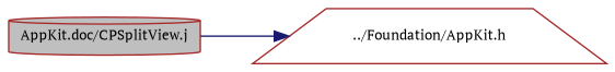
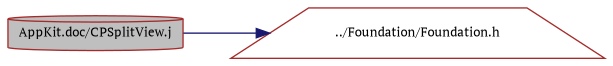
  digraph {
    rankdir=LR
    fontname="PT Serif"
    node [color=brown fontname="PT Serif" fontsize=10 style=filled]
    n1 [fillcolor=grey75 fontcolor=black height=0.2 label="AppKit.doc/CPSplitView.j" shape=cylinder width=0.4]
-   n2 [fillcolor=white height=0.2 label="../Foundation/AppKit.h" shape=trapezium width=0.4]
+   n2 [fillcolor=white height=0.2 label="../Foundation/Foundation.h" shape=trapezium width=0.4]
    n1 -> n2 [color=midnightblue fontname="PT Serif" fontsize=10 labelfontname=Helvetica labelfontsize=10 style=solid]
  }
